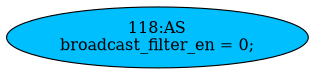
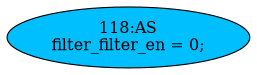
  strict digraph {
-   n1 [ast="<pyverilog.vparser.ast.Assign object at 0x7fdff6ff3710>" def_var="['broadcast_filter_en']" fillcolor=deepskyblue label="118:AS\nbroadcast_filter_en = 0;" statements="[]" style=filled typ=Assign use_var="[]"]
+   n1 [ast="<pyverilog.vparser.ast.Assign object at 0x7fdff6ff3710>" def_var="['broadcast_filter_en']" fillcolor=deepskyblue label="118:AS\nfilter_filter_en = 0;" statements="[]" style=filled typ=Assign use_var="[]"]
  }
